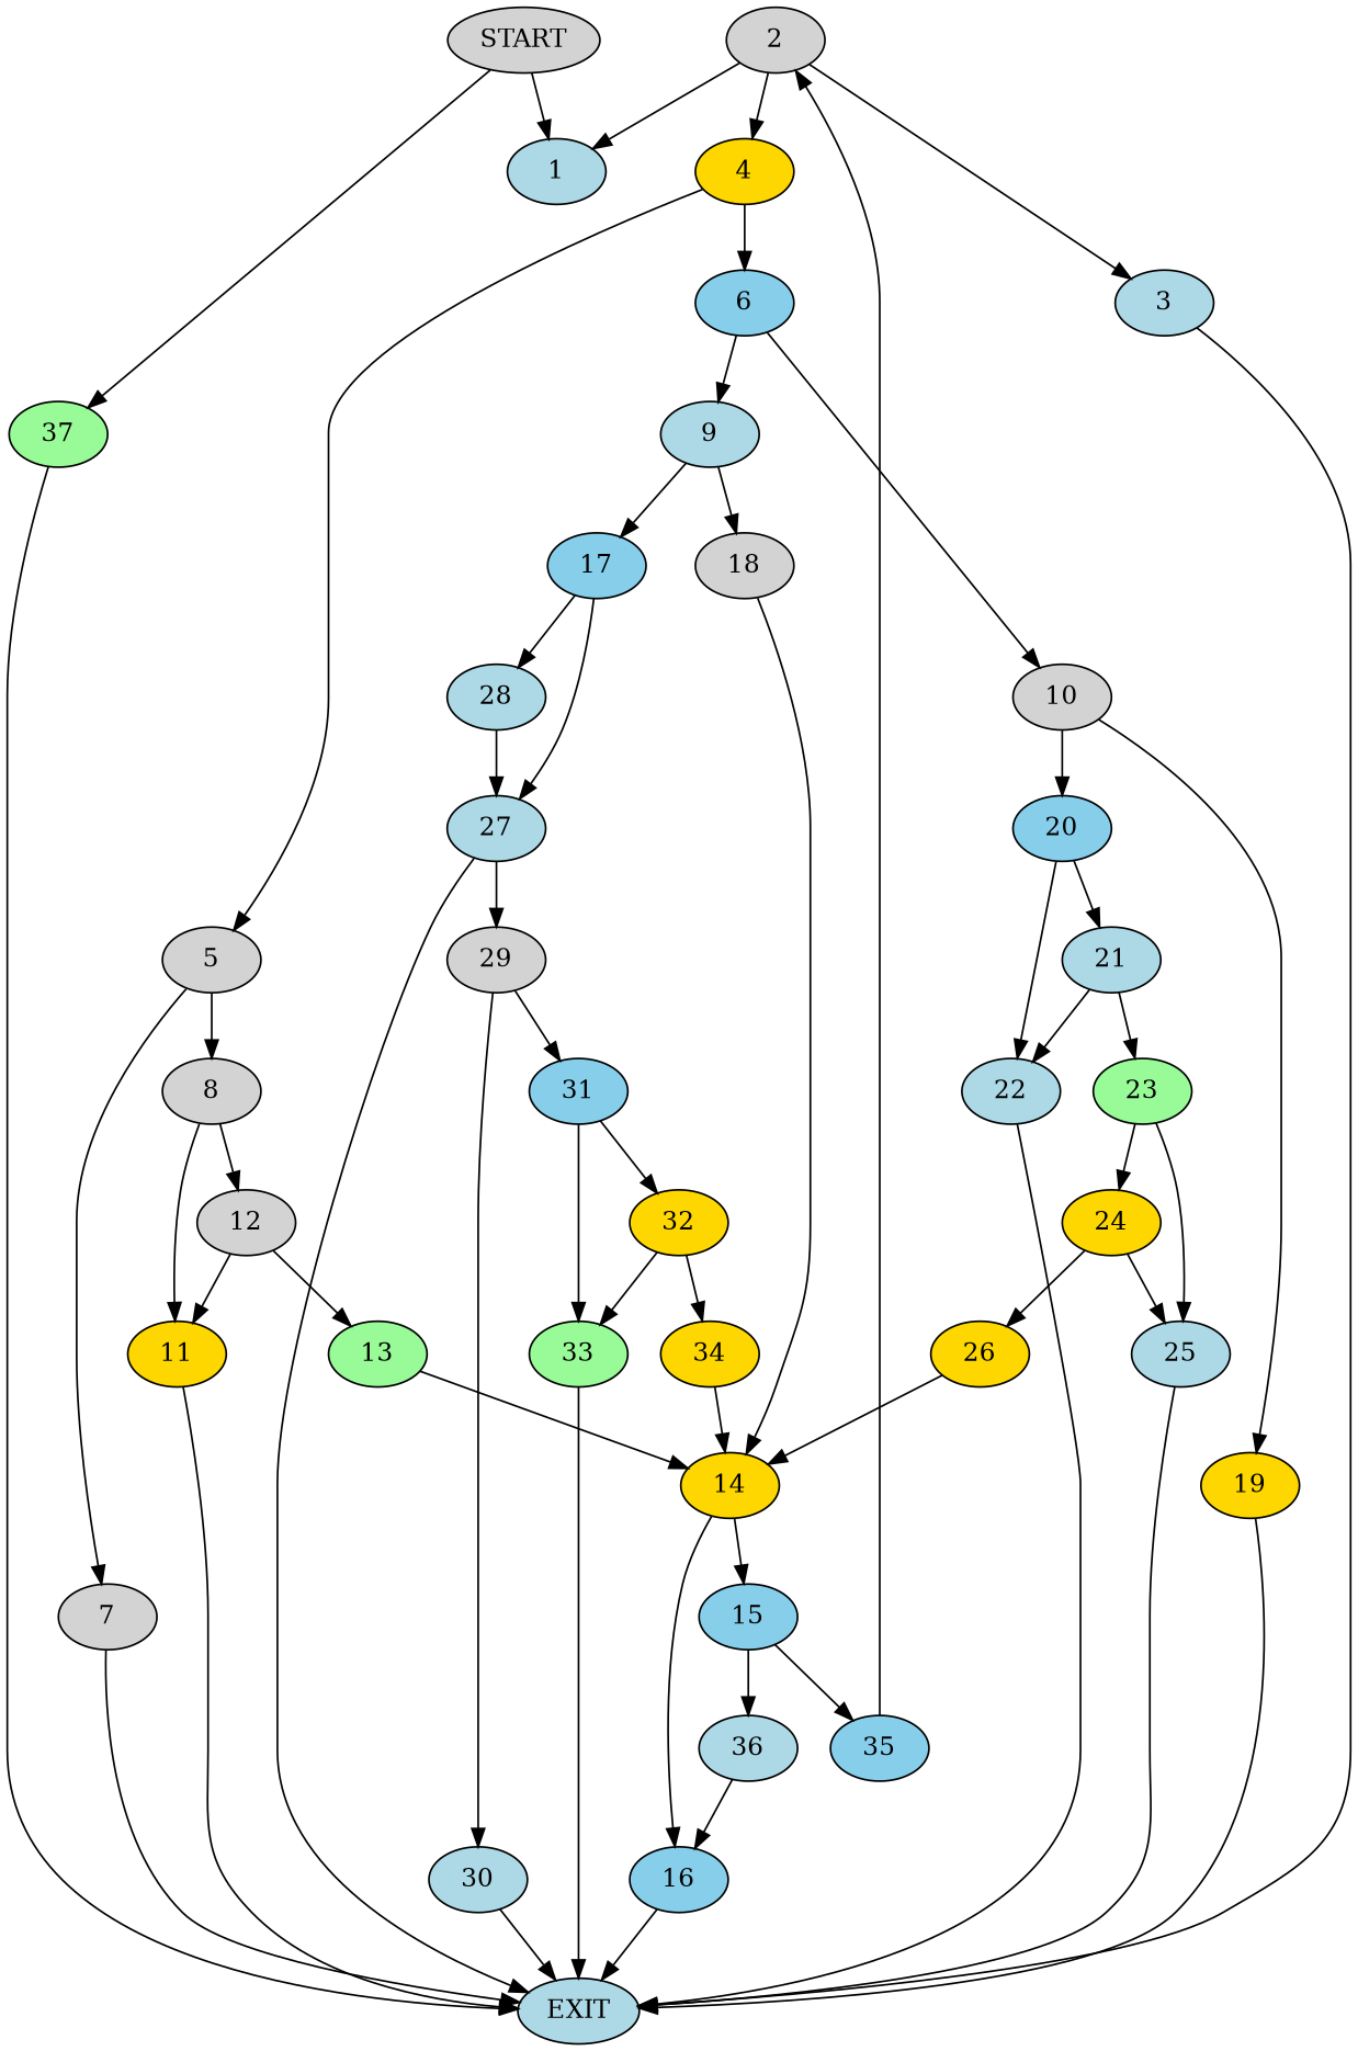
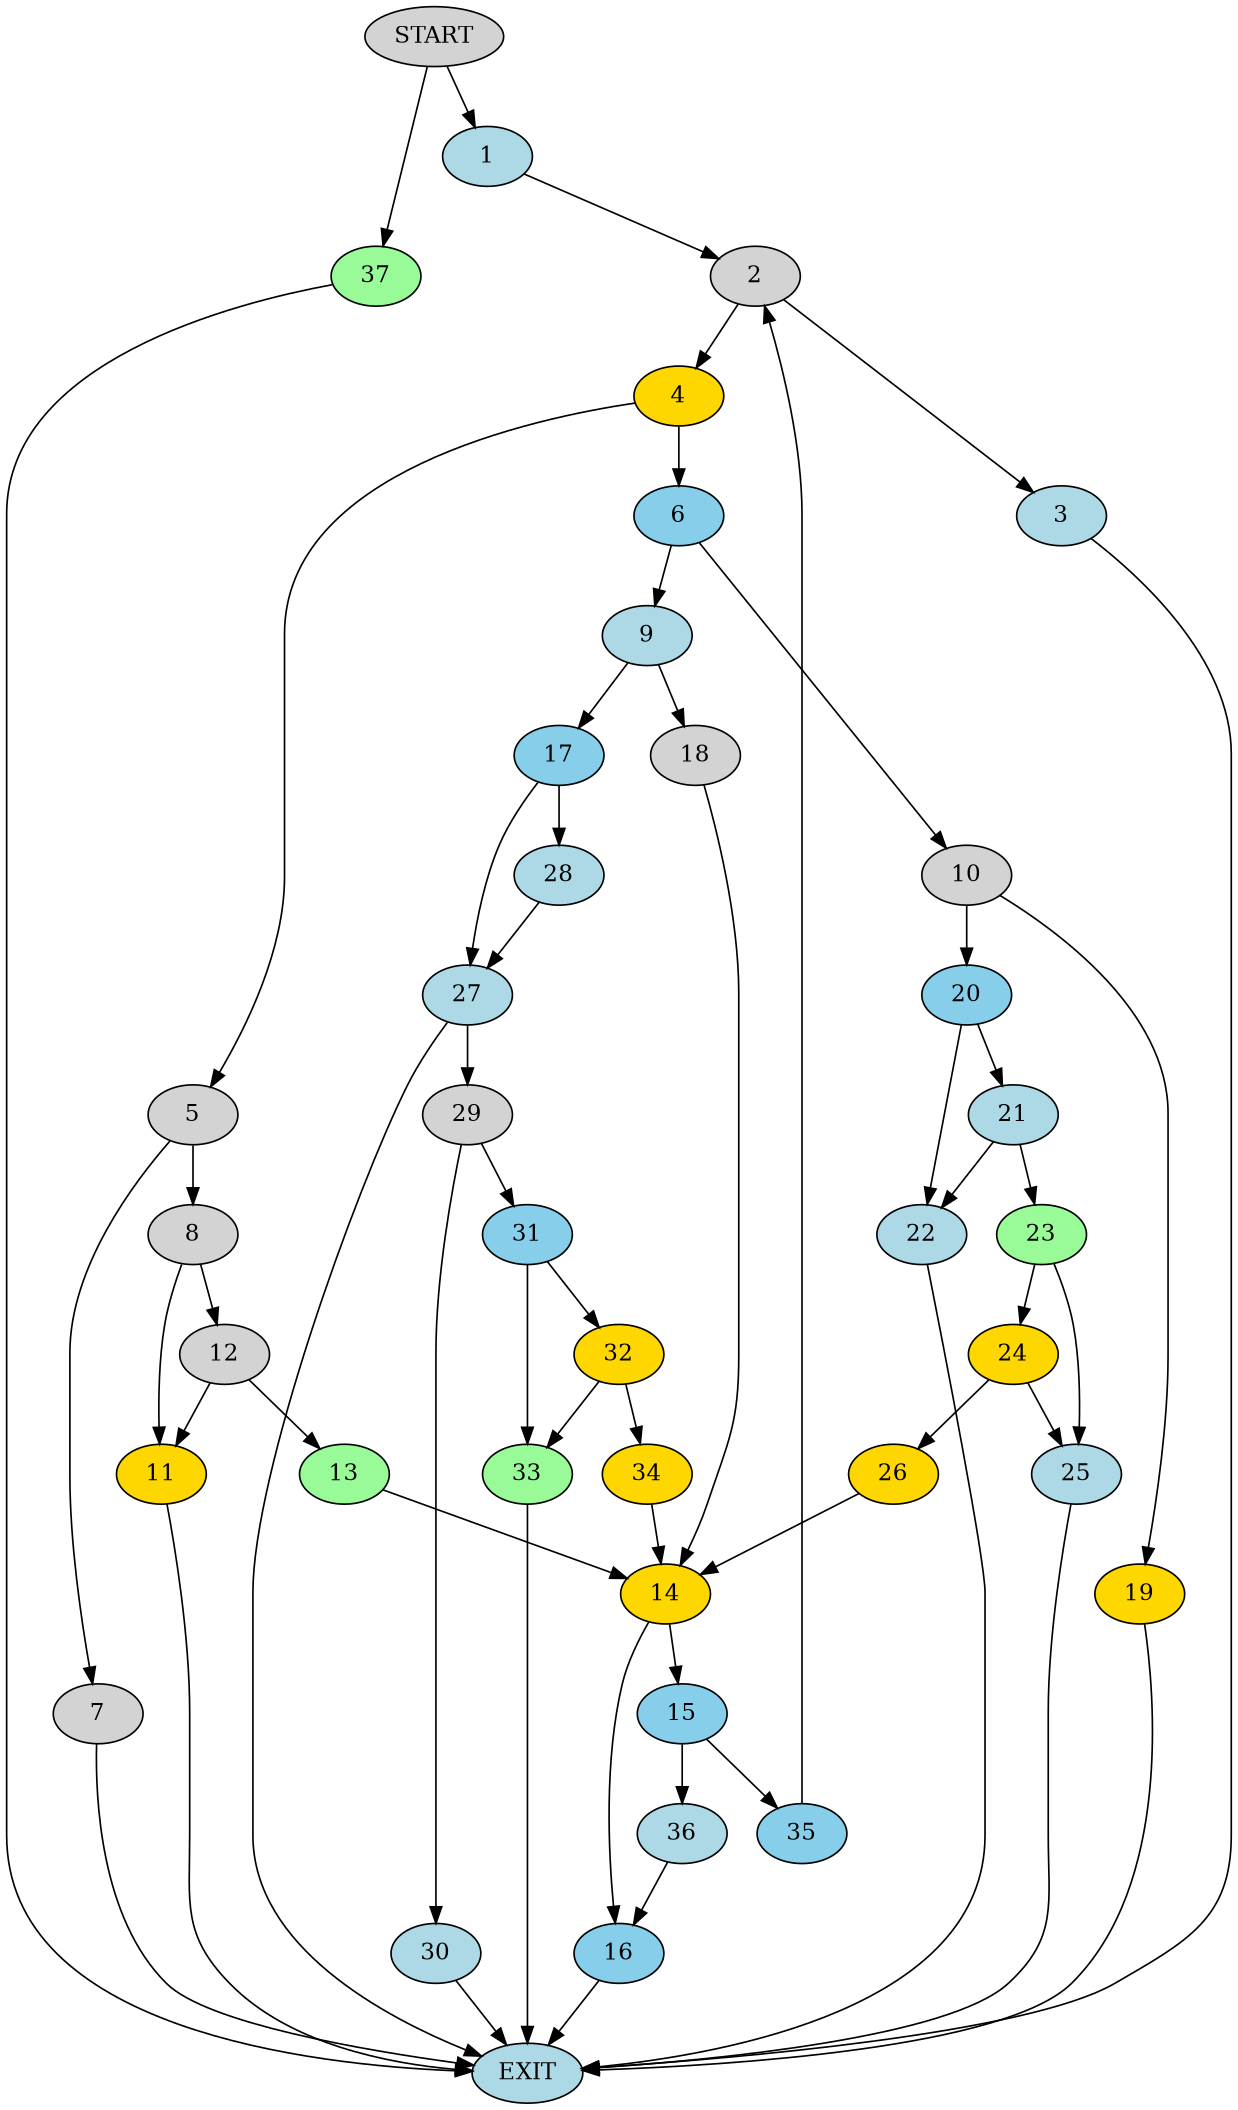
  digraph {
    node [fillcolor=lightblue style=filled]
    n1 [fillcolor=lightgrey label=START]
    1
    37 [fillcolor=palegreen]
    2 [fillcolor=lightgrey]
    n5 [label=EXIT]
    3
    4 [fillcolor=gold]
    5 [fillcolor=lightgrey]
    6 [fillcolor=skyblue]
    7 [fillcolor=lightgrey]
    8 [fillcolor=lightgrey]
    9
    10 [fillcolor=lightgrey]
    11 [fillcolor=gold]
    12 [fillcolor=lightgrey]
    17 [fillcolor=skyblue]
    18 [fillcolor=lightgrey]
    19 [fillcolor=gold]
    20 [fillcolor=skyblue]
    13 [fillcolor=palegreen]
    27
    28
    14 [fillcolor=gold]
    21
    22
    15 [fillcolor=skyblue]
    16 [fillcolor=skyblue]
    35 [fillcolor=skyblue]
    36
    29 [fillcolor=lightgrey]
    23 [fillcolor=palegreen]
    24 [fillcolor=gold]
    25
    26 [fillcolor=gold]
    30
    31 [fillcolor=skyblue]
    32 [fillcolor=gold]
    33 [fillcolor=palegreen]
    34 [fillcolor=gold]
    n1 -> 1
    n1 -> 37
-   2 -> 1
+   1 -> 2
    37 -> n5
    2 -> 3
    2 -> 4
    3 -> n5
    4 -> 5
    4 -> 6
    5 -> 7
    5 -> 8
    6 -> 9
    6 -> 10
    7 -> n5
    8 -> 11
    8 -> 12
    9 -> 17
    9 -> 18
    10 -> 19
    10 -> 20
    11 -> n5
    12 -> 11
    12 -> 13
    17 -> 27
    17 -> 28
    18 -> 14
    19 -> n5
    20 -> 21
    20 -> 22
    13 -> 14
    27 -> n5
    27 -> 29
    28 -> 27
    14 -> 15
    14 -> 16
    21 -> 22
    21 -> 23
    22 -> n5
    15 -> 35
    15 -> 36
    16 -> n5
    35 -> 2
    36 -> 16
    29 -> 30
    29 -> 31
    23 -> 24
    23 -> 25
    24 -> 25
    24 -> 26
    25 -> n5
    26 -> 14
    30 -> n5
    31 -> 32
    31 -> 33
    32 -> 33
    32 -> 34
    33 -> n5
    34 -> 14
  }
